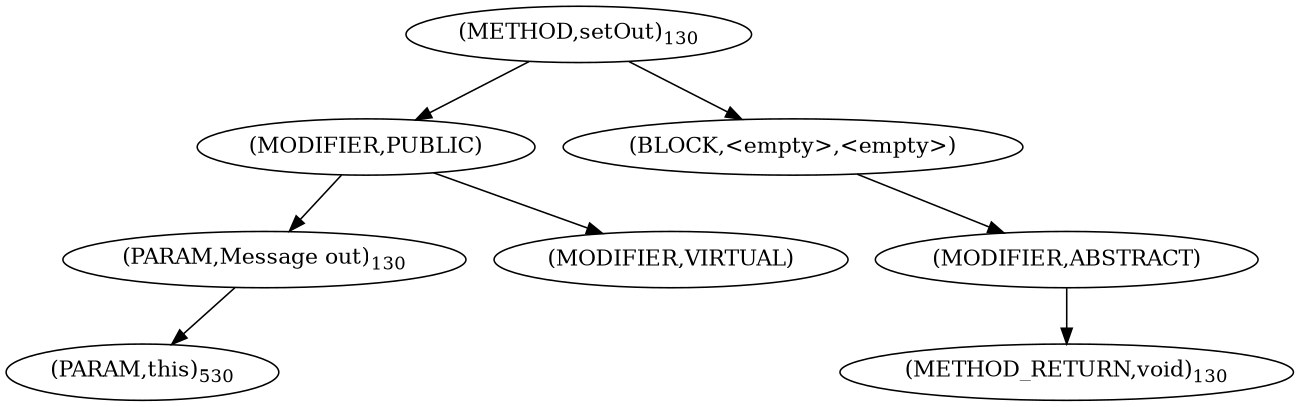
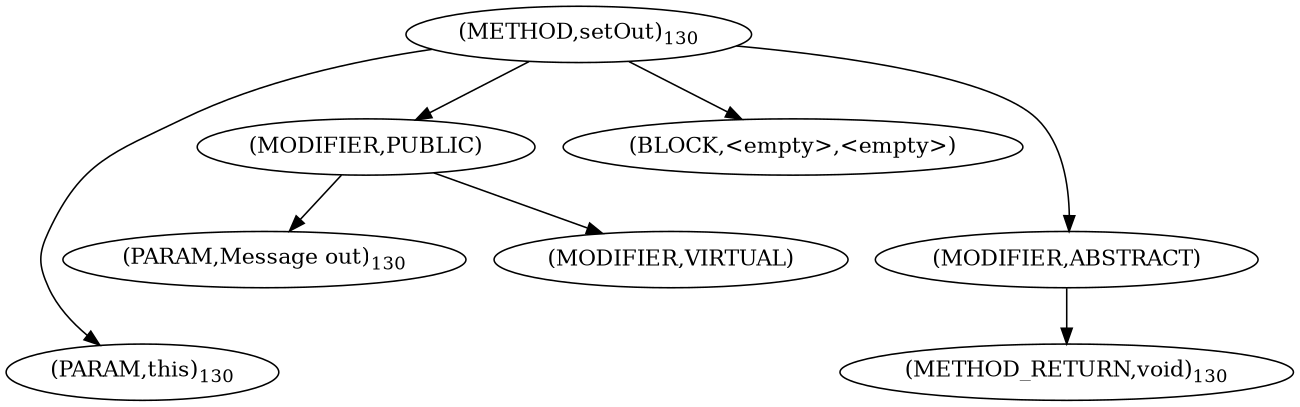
  digraph {
    n1 [label=<(METHOD,setOut)<SUB>130</SUB>>]
-   n2 [label=<(PARAM,this)<SUB>530</SUB>>]
+   n2 [label=<(PARAM,this)<SUB>130</SUB>>]
    n3 [label=<(BLOCK,&lt;empty&gt;,&lt;empty&gt;)>]
    n4 [label=<(MODIFIER,PUBLIC)>]
    n5 [label=<(MODIFIER,ABSTRACT)>]
    n6 [label=<(PARAM,Message out)<SUB>130</SUB>>]
    n7 [label=<(MODIFIER,VIRTUAL)>]
    n8 [label=<(METHOD_RETURN,void)<SUB>130</SUB>>]
-   n6 -> n2
+   n1 -> n2
    n1 -> n3
    n1 -> n4
-   n3 -> n5
+   n1 -> n5
    n4 -> n6
    n4 -> n7
    n5 -> n8
  }
